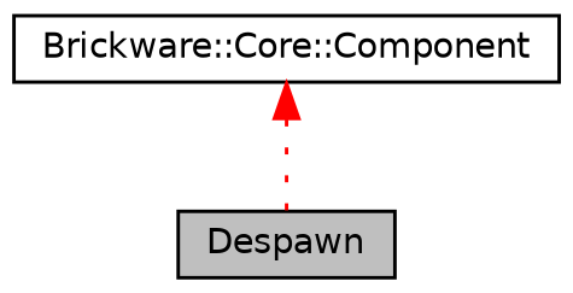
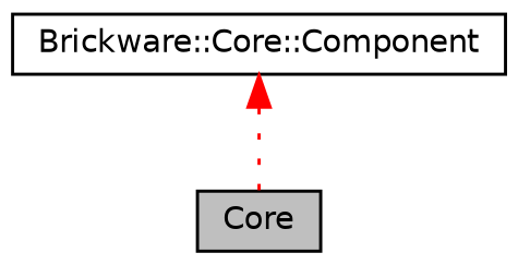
  digraph {
    node [color=black fontname=Helvetica fontsize=10 shape=record style=filled]
-   n1 [fillcolor=grey75 fontcolor=black height=0.2 label=Despawn width=0.4]
+   n1 [fillcolor=grey75 fontcolor=black height=0.2 label=Core width=0.4]
    n2 [fillcolor=white height=0.2 label="Brickware::Core::Component" width=0.4]
    n2 -> n1 [color=red dir=back fontname=Helvetica fontsize=10 labelfontname=Helvetica labelfontsize=10 style=dotted]
  }
